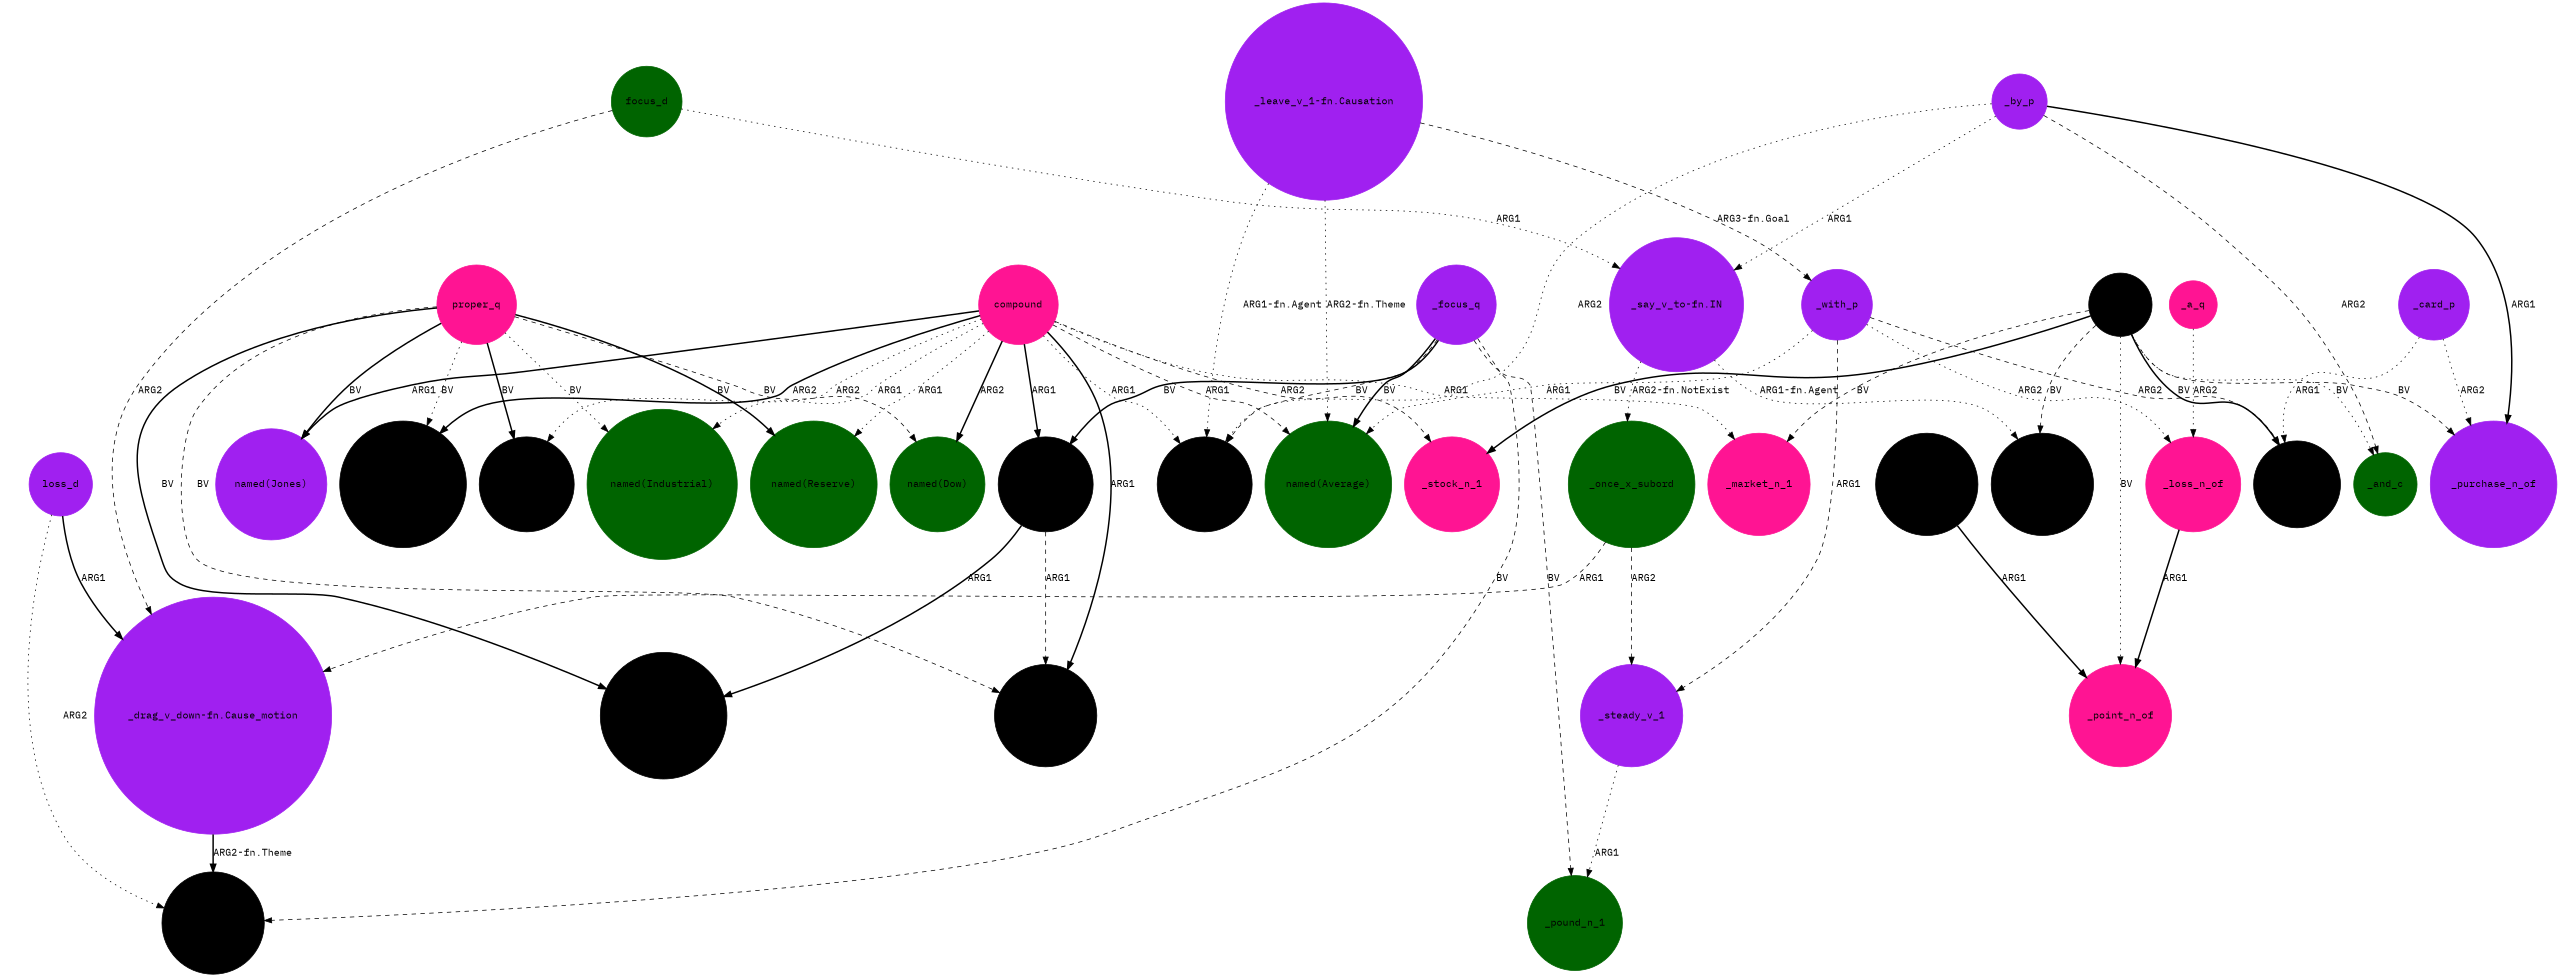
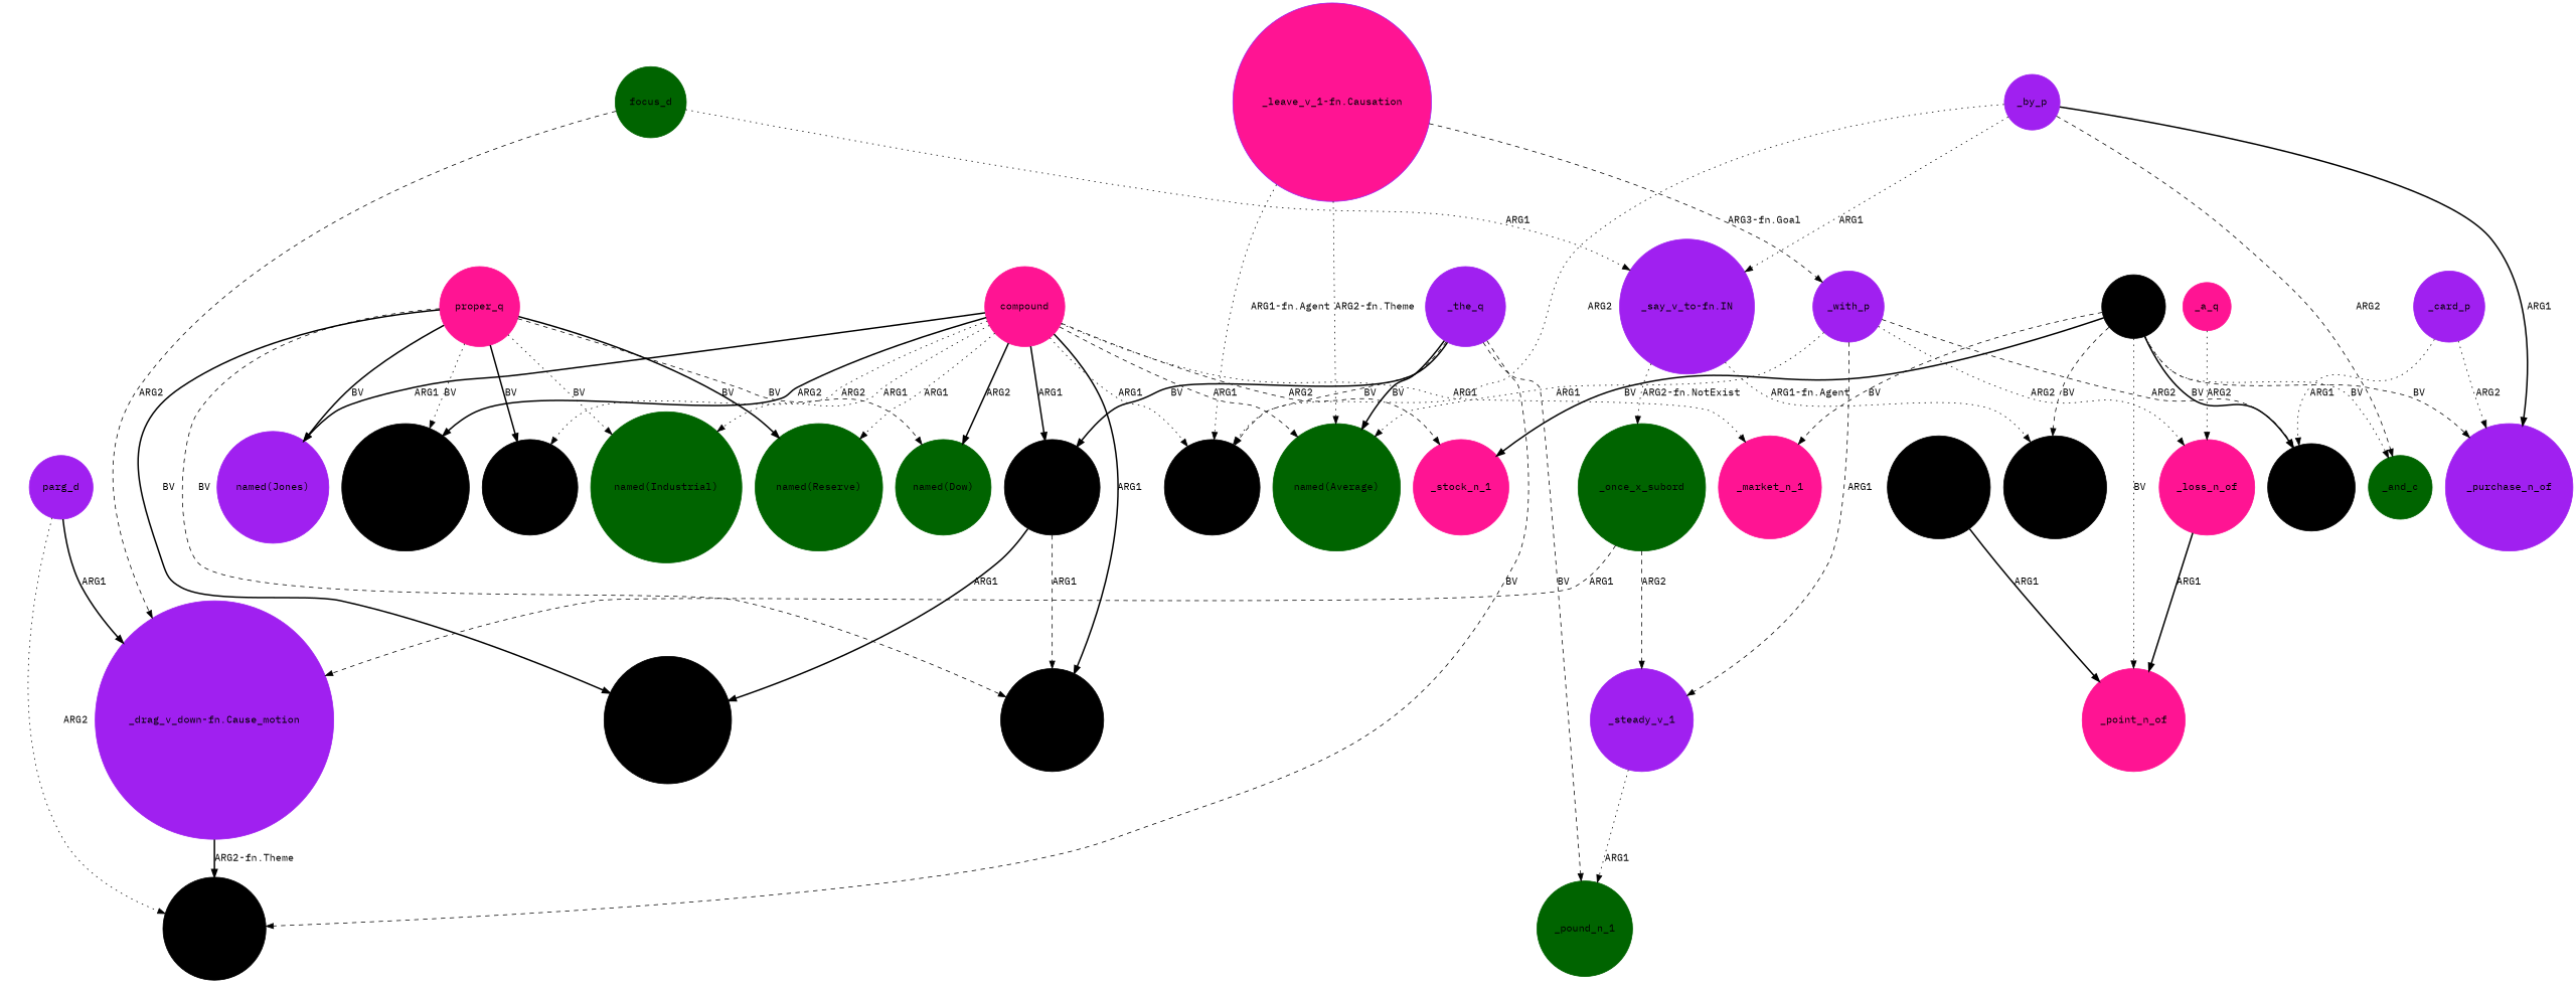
  digraph {
    fontname="IBM Plex Mono"
    node [color=purple fontname="IBM Plex Mono" shape=circle style=filled]
    edge [fontname="IBM Plex Mono" style=dotted]
    _once_x_subord [color=darkgreen]
    _steady_v_1
    "_drag_v_down-fn.Cause_motion"
    _pound_n_1 [color=darkgreen]
    _dollar_n_1 [color=black]
    compound [color=deeppink]
    "named(Reserve)" [color=darkgreen]
    "named(Industrial)" [color=darkgreen]
    _slump_n_1 [color=black]
    "named(New)" [color=black]
    "named(Dow)" [color=darkgreen]
    "named(Average)" [color=darkgreen]
    _bank_n_of [color=black]
    _market_n_1 [color=deeppink]
    _stock_n_1 [color=deeppink]
    "named(York)" [color=black]
    "named(Jones)"
    "named(Federal)" [color=black]
    "named(England)" [color=black]
    _with_p
    _loss_n_of [color=deeppink]
    _help_n_1 [color=black]
    _point_n_of [color=deeppink]
    focus_d [color=darkgreen]
    "_say_v_to-fn.IN"
    _trader_n_1 [color=black]
-   _the_q [label=_focus_q]
+   _the_q
    proper_q [color=deeppink]
    n29 [label=_card_p]
    _purchase_n_of
    "card(17.01)" [color=black]
    udef_q [color=black]
    _and_c [color=darkgreen]
    _a_q [color=deeppink]
-   "_leave_v_1-fn.Causation"
+   "_leave_v_1-fn.Causation" [fillcolor=deeppink]
    _by_p
-   parg_d [label=loss_d]
+   parg_d
    _once_x_subord -> _steady_v_1 [label=ARG2 style=dashed]
    _once_x_subord -> "_drag_v_down-fn.Cause_motion" [label=ARG1 style=dashed]
    _steady_v_1 -> _pound_n_1 [label=ARG1]
    "_drag_v_down-fn.Cause_motion" -> _dollar_n_1 [label="ARG2-fn.Theme" style=bold]
    compound -> "named(Reserve)" [label=ARG1]
    compound -> "named(Industrial)" [label=ARG1]
    compound -> _slump_n_1 [label=ARG1]
    compound -> "named(New)" [label=ARG2]
    compound -> "named(Dow)" [label=ARG2 style=bold]
    compound -> "named(Average)" [label=ARG1 style=dashed]
    compound -> _bank_n_of [label=ARG1 style=bold]
    compound -> _market_n_1 [label=ARG1]
    compound -> _stock_n_1 [label=ARG2 style=dashed]
    compound -> "named(York)" [label=ARG1 style=bold]
    compound -> "named(Jones)" [label=ARG1 style=bold]
    compound -> "named(Federal)" [label=ARG2 style=bold]
    _bank_n_of -> "named(York)" [label=ARG1 style=dashed]
    _bank_n_of -> "named(England)" [label=ARG1 style=bold]
    _with_p -> _steady_v_1 [label=ARG1 style=dashed]
    _with_p -> "named(Average)" [label=ARG1]
    _with_p -> _loss_n_of [label=ARG2]
    _with_p -> _help_n_1 [label=ARG2 style=dashed]
    _loss_n_of -> _point_n_of [label=ARG1 style=bold]
    focus_d -> "_drag_v_down-fn.Cause_motion" [label=ARG2 style=dashed]
    focus_d -> "_say_v_to-fn.IN" [label=ARG1]
    "_say_v_to-fn.IN" -> _once_x_subord [label="ARG2-fn.NotExist"]
    "_say_v_to-fn.IN" -> _trader_n_1 [label="ARG1-fn.Agent"]
    _the_q -> _pound_n_1 [label=BV style=dashed]
    _the_q -> _dollar_n_1 [label=BV style=dashed]
    _the_q -> _slump_n_1 [label=BV style=dashed]
    _the_q -> "named(Average)" [label=BV style=bold]
    _the_q -> _bank_n_of [label=BV style=bold]
    proper_q -> "named(Reserve)" [label=BV style=bold]
    proper_q -> "named(Industrial)" [label=BV]
    proper_q -> "named(New)" [label=BV style=bold]
    proper_q -> "named(Dow)" [label=BV style=dashed]
    proper_q -> "named(York)" [label=BV style=dashed]
    proper_q -> "named(Jones)" [label=BV style=bold]
    proper_q -> "named(Federal)" [label=BV]
    proper_q -> "named(England)" [label=BV style=bold]
    n29 -> _help_n_1 [label=ARG1]
    n29 -> _purchase_n_of [label=ARG2]
    "card(17.01)" -> _point_n_of [label=ARG1 style=bold]
    udef_q -> _market_n_1 [label=BV style=dashed]
    udef_q -> _stock_n_1 [label=BV style=bold]
    udef_q -> _help_n_1 [label=BV style=bold]
    udef_q -> _point_n_of [label=BV]
    udef_q -> _trader_n_1 [label=BV style=dashed]
    udef_q -> _purchase_n_of [label=BV style=dashed]
    udef_q -> _and_c [label=BV]
    _a_q -> _loss_n_of [label=ARG2]
    "_leave_v_1-fn.Causation" -> _slump_n_1 [label="ARG1-fn.Agent"]
    "_leave_v_1-fn.Causation" -> "named(Average)" [label="ARG2-fn.Theme"]
    "_leave_v_1-fn.Causation" -> _with_p [label="ARG3-fn.Goal" style=dashed]
    _by_p -> _slump_n_1 [label=ARG2]
    _by_p -> "_say_v_to-fn.IN" [label=ARG1]
    _by_p -> _purchase_n_of [label=ARG1 style=bold]
    _by_p -> _and_c [label=ARG2 style=dashed]
    parg_d -> "_drag_v_down-fn.Cause_motion" [label=ARG1 style=bold]
    parg_d -> _dollar_n_1 [label=ARG2]
  }
